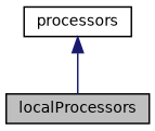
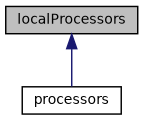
  digraph {
    node [color=black fontname=Helvetica fontsize=10 shape=record style=filled]
    n1 [fillcolor=grey75 fontcolor=black height=0.2 label=localProcessors width=0.4]
    n2 [fillcolor=white height=0.2 label=processors width=0.4]
-   n2 -> n1 [color=midnightblue dir=back fontname=Helvetica fontsize=10 labelfontname=Helvetica labelfontsize=10 style=solid]
+   n1 -> n2 [color=midnightblue dir=back fontname=Helvetica fontsize=10 labelfontname=Helvetica labelfontsize=10 style=solid]
  }
